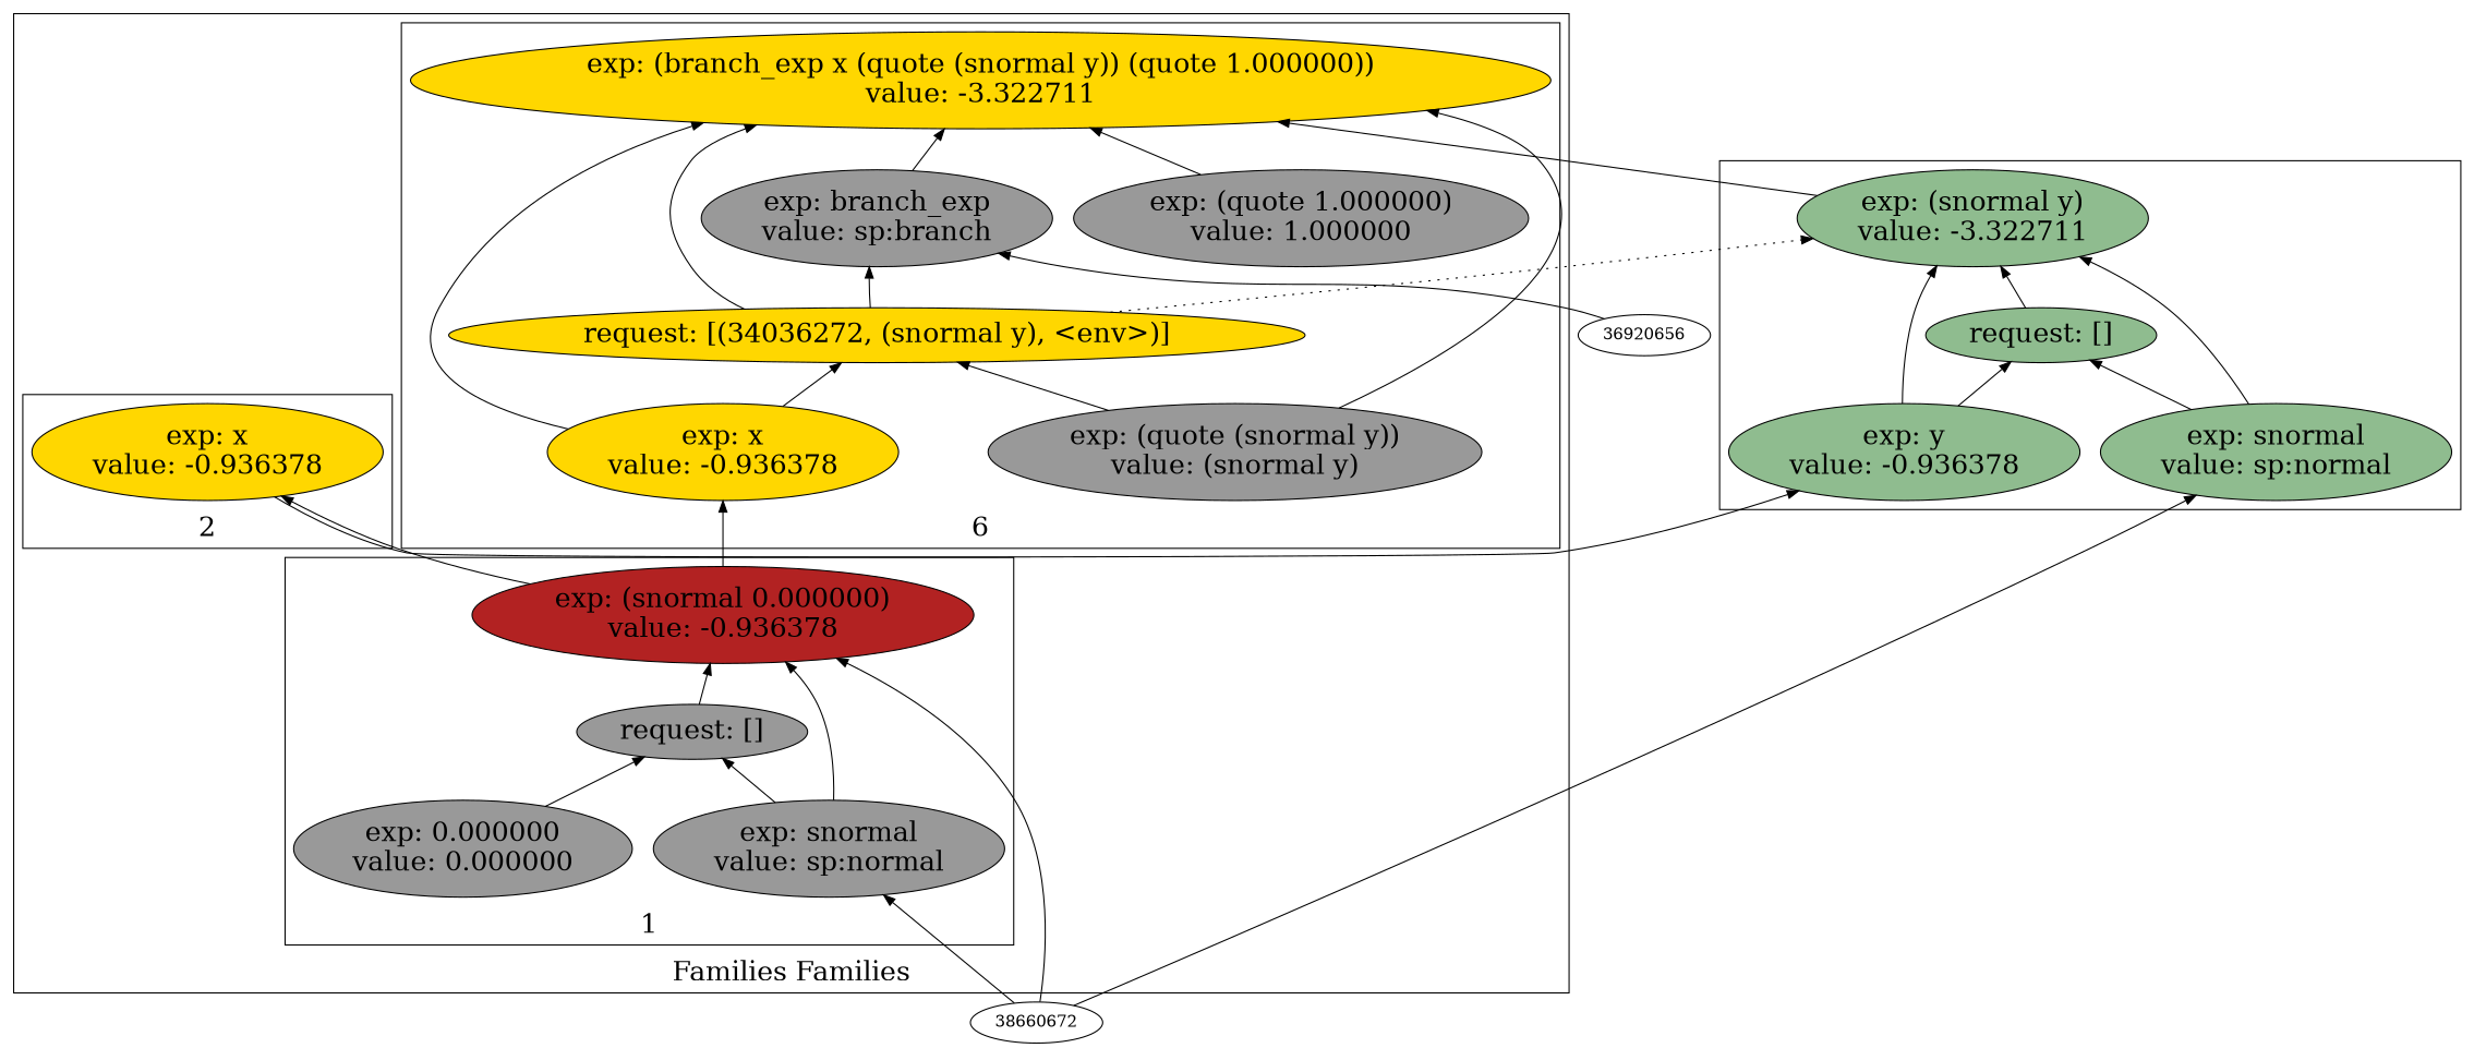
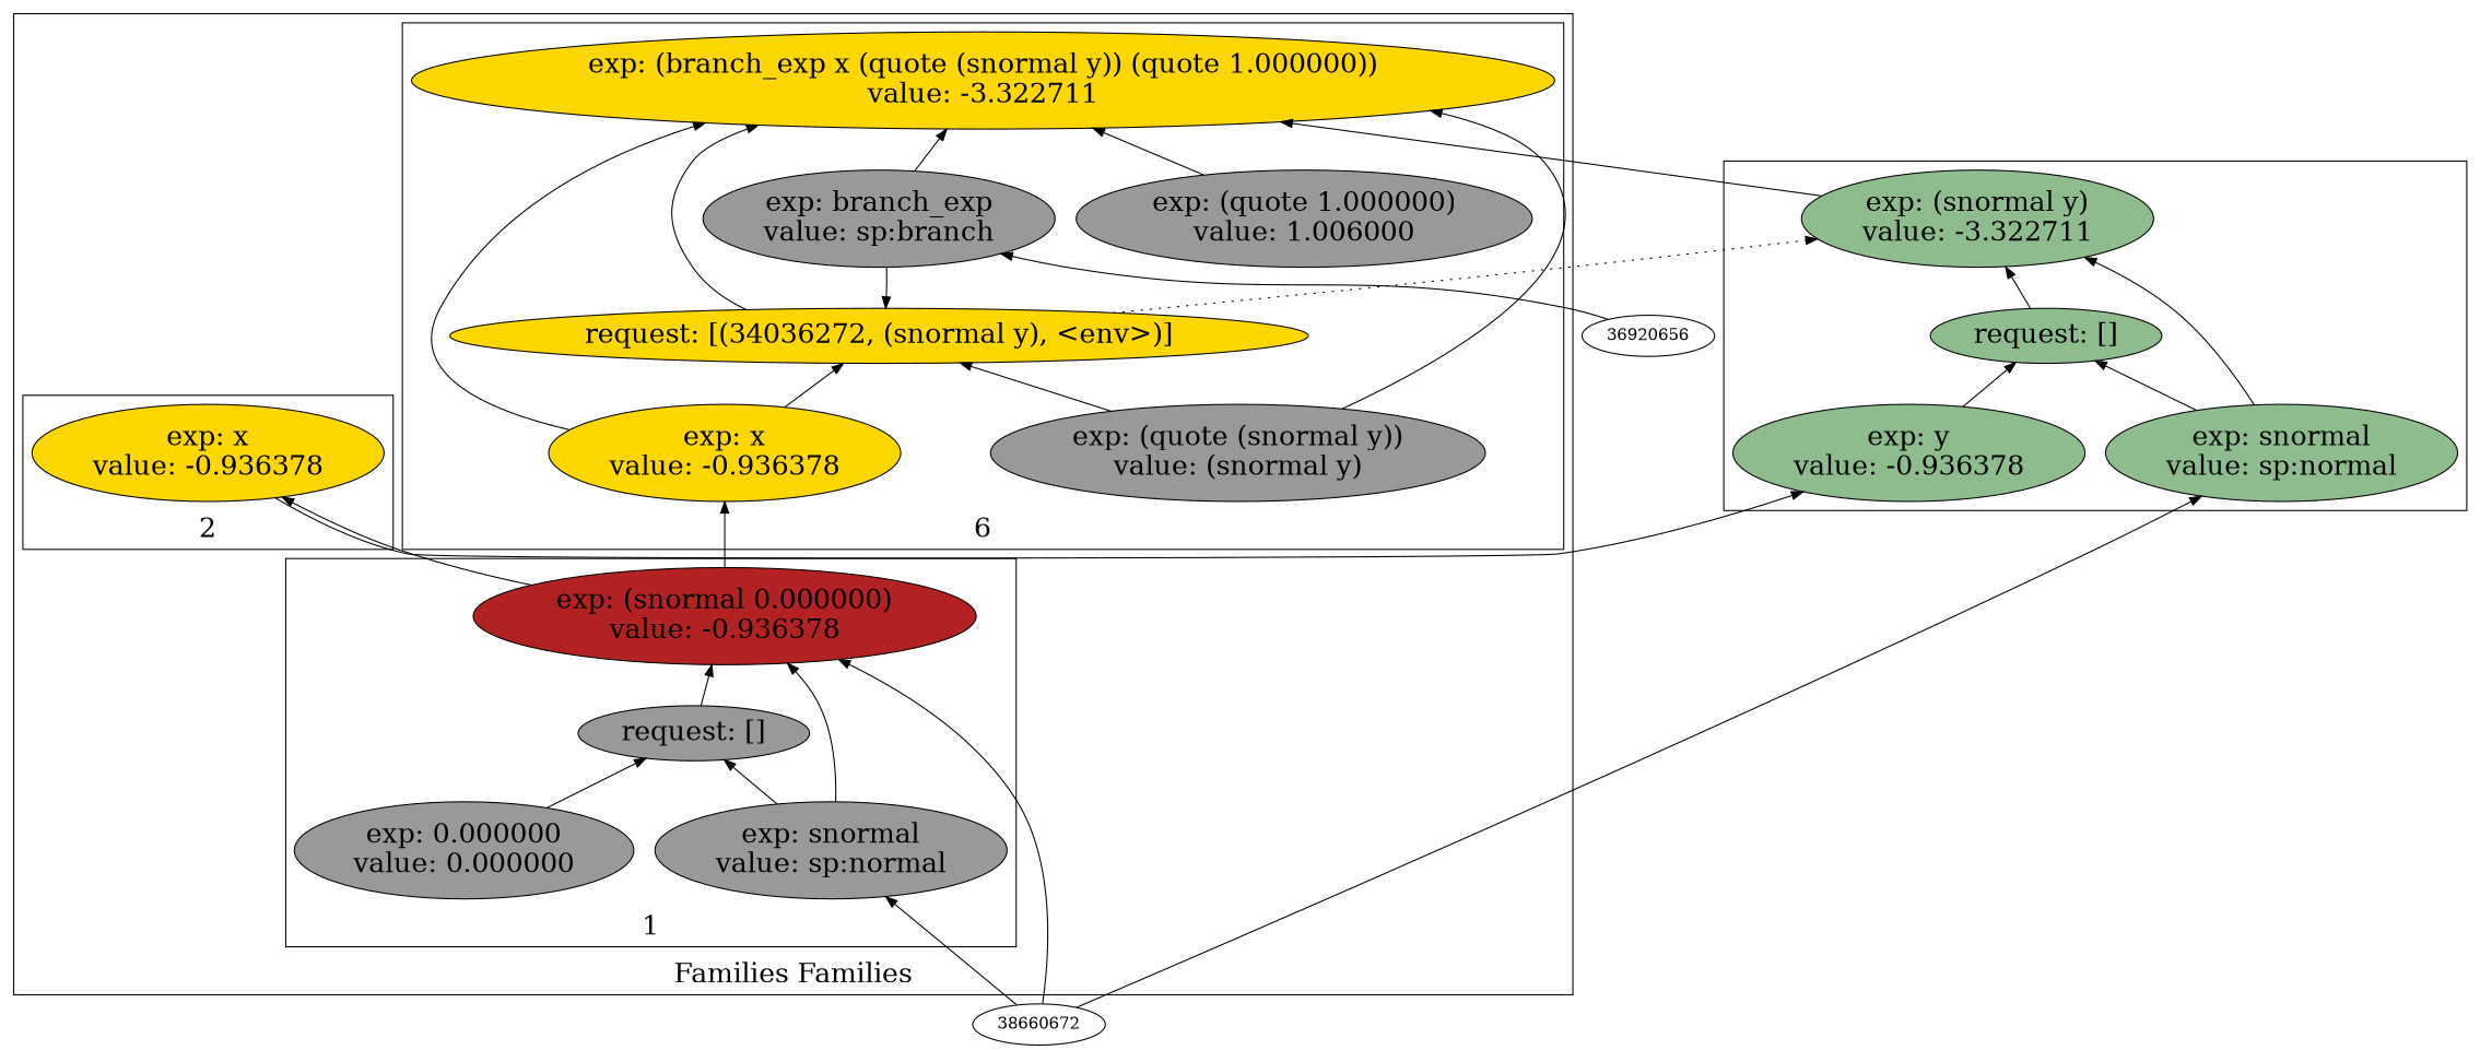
  digraph {
    fontsize=24
    rankdir=BT
    node [fillcolor=grey60 fontsize=24 shape=ellipse style=filled]
    edge [arrowhead=normal color=black constraint=true style=solid]
    n1 [fillcolor=firebrick label="exp: (snormal 0.000000)\nvalue: -0.936378"]
    n2 [label="request: []"]
    n3 [label="exp: snormal\nvalue: sp:normal"]
    n4 [label="exp: 0.000000\nvalue: 0.000000"]
    n5 [fillcolor=gold label="exp: x\nvalue: -0.936378"]
    n6 [fillcolor=gold label="exp: (branch_exp x (quote (snormal y)) (quote 1.000000))\nvalue: -3.322711"]
    n7 [fillcolor=gold label="request: [(34036272, (snormal y), <env>)]"]
    n8 [label="exp: branch_exp\nvalue: sp:branch"]
    n9 [fillcolor=gold label="exp: x\nvalue: -0.936378"]
    n10 [label="exp: (quote (snormal y))\nvalue: (snormal y)"]
-   n11 [label="exp: (quote 1.000000)\nvalue: 1.000000"]
+   n11 [label="exp: (quote 1.000000)\nvalue: 1.006000"]
    n12 [fillcolor=darkseagreen label="exp: (snormal y)\nvalue: -3.322711"]
    n13 [fillcolor=darkseagreen label="request: []"]
    n14 [fillcolor=darkseagreen label="exp: snormal\nvalue: sp:normal"]
    n15 [fillcolor=darkseagreen label="exp: y\nvalue: -0.936378"]
    36920656 [fillcolor="" fontsize="" shape="" style=""]
    38660672 [fillcolor="" fontsize="" shape="" style=""]
    subgraph cluster_1 {
      label="Families Families"
      subgraph cluster_2 {
        label=1
        n1
        n2
        n3
        n4
      }
      subgraph cluster_3 {
        label=2
        n5
      }
      subgraph cluster_4 {
        label=6
        n6
        n7
        n8
        n9
        n10
        n11
      }
    }
    subgraph cluster_5 {
      n12
      n13
      n14
      n15
    }
    n1 -> n5
    n1 -> n9
    n2 -> n1
    n3 -> n1
    n3 -> n2
    n4 -> n2
    n5 -> n15
    n7 -> n6
    n7 -> n12 [constraint=false style=dotted]
    n8 -> n6
-   n7 -> n8
+   n8 -> n7
    n9 -> n6
    n9 -> n7
    n10 -> n6
    n10 -> n7
    n11 -> n6
    n12 -> n6
    n13 -> n12
    n14 -> n12
    n14 -> n13
-   n15 -> n12
    n15 -> n13
    36920656 -> n8
    38660672 -> n1
    38660672 -> n3
    38660672 -> n14
  }
